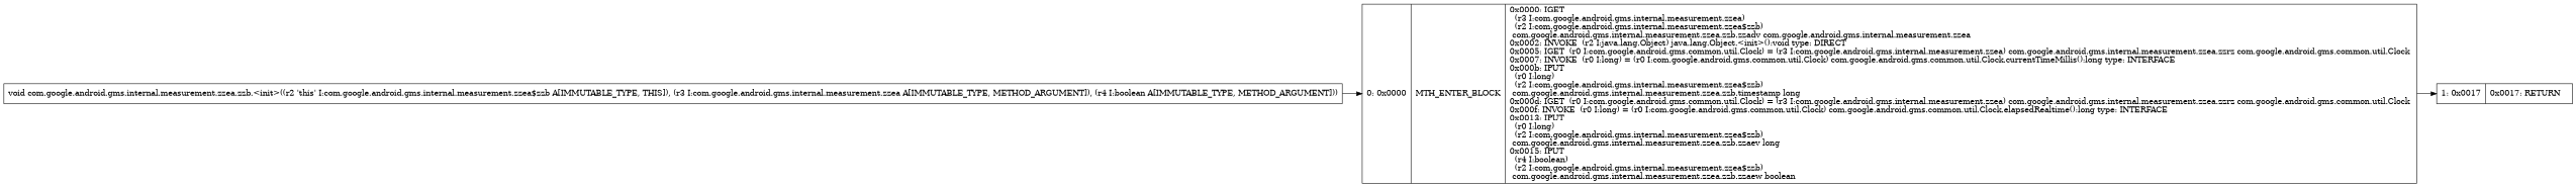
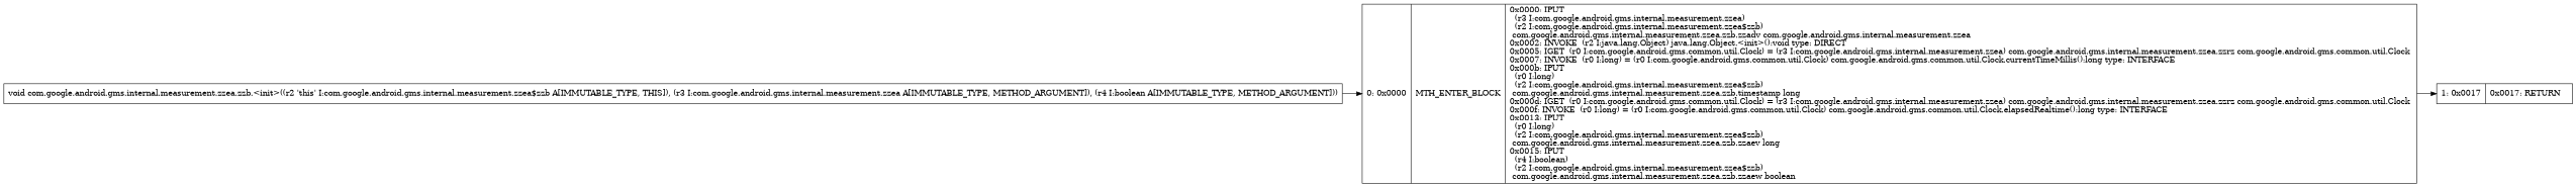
  digraph {
    rankdir=LR
    fontname="DejaVu Serif"
    node [shape=record fontname="DejaVu Serif"]
    edge [fontname="DejaVu Serif"]
-   n1 [label="{0\:\ 0x0000|MTH_ENTER_BLOCK\l|0x0000: IGET  \l  (r3 I:com.google.android.gms.internal.measurement.zzea)\l  (r2 I:com.google.android.gms.internal.measurement.zzea$zzb)\l com.google.android.gms.internal.measurement.zzea.zzb.zzadv com.google.android.gms.internal.measurement.zzea \l0x0002: INVOKE  (r2 I:java.lang.Object) java.lang.Object.\<init\>():void type: DIRECT \l0x0005: IGET  (r0 I:com.google.android.gms.common.util.Clock) = (r3 I:com.google.android.gms.internal.measurement.zzea) com.google.android.gms.internal.measurement.zzea.zzrz com.google.android.gms.common.util.Clock \l0x0007: INVOKE  (r0 I:long) = (r0 I:com.google.android.gms.common.util.Clock) com.google.android.gms.common.util.Clock.currentTimeMillis():long type: INTERFACE \l0x000b: IPUT  \l  (r0 I:long)\l  (r2 I:com.google.android.gms.internal.measurement.zzea$zzb)\l com.google.android.gms.internal.measurement.zzea.zzb.timestamp long \l0x000d: IGET  (r0 I:com.google.android.gms.common.util.Clock) = (r3 I:com.google.android.gms.internal.measurement.zzea) com.google.android.gms.internal.measurement.zzea.zzrz com.google.android.gms.common.util.Clock \l0x000f: INVOKE  (r0 I:long) = (r0 I:com.google.android.gms.common.util.Clock) com.google.android.gms.common.util.Clock.elapsedRealtime():long type: INTERFACE \l0x0013: IPUT  \l  (r0 I:long)\l  (r2 I:com.google.android.gms.internal.measurement.zzea$zzb)\l com.google.android.gms.internal.measurement.zzea.zzb.zzaev long \l0x0015: IPUT  \l  (r4 I:boolean)\l  (r2 I:com.google.android.gms.internal.measurement.zzea$zzb)\l com.google.android.gms.internal.measurement.zzea.zzb.zzaew boolean \l}"]
+   n1 [label="{0\:\ 0x0000|MTH_ENTER_BLOCK\l|0x0000: IPUT  \l  (r3 I:com.google.android.gms.internal.measurement.zzea)\l  (r2 I:com.google.android.gms.internal.measurement.zzea$zzb)\l com.google.android.gms.internal.measurement.zzea.zzb.zzadv com.google.android.gms.internal.measurement.zzea \l0x0002: INVOKE  (r2 I:java.lang.Object) java.lang.Object.\<init\>():void type: DIRECT \l0x0005: IGET  (r0 I:com.google.android.gms.common.util.Clock) = (r3 I:com.google.android.gms.internal.measurement.zzea) com.google.android.gms.internal.measurement.zzea.zzrz com.google.android.gms.common.util.Clock \l0x0007: INVOKE  (r0 I:long) = (r0 I:com.google.android.gms.common.util.Clock) com.google.android.gms.common.util.Clock.currentTimeMillis():long type: INTERFACE \l0x000b: IPUT  \l  (r0 I:long)\l  (r2 I:com.google.android.gms.internal.measurement.zzea$zzb)\l com.google.android.gms.internal.measurement.zzea.zzb.timestamp long \l0x000d: IGET  (r0 I:com.google.android.gms.common.util.Clock) = (r3 I:com.google.android.gms.internal.measurement.zzea) com.google.android.gms.internal.measurement.zzea.zzrz com.google.android.gms.common.util.Clock \l0x000f: INVOKE  (r0 I:long) = (r0 I:com.google.android.gms.common.util.Clock) com.google.android.gms.common.util.Clock.elapsedRealtime():long type: INTERFACE \l0x0013: IPUT  \l  (r0 I:long)\l  (r2 I:com.google.android.gms.internal.measurement.zzea$zzb)\l com.google.android.gms.internal.measurement.zzea.zzb.zzaev long \l0x0015: IPUT  \l  (r4 I:boolean)\l  (r2 I:com.google.android.gms.internal.measurement.zzea$zzb)\l com.google.android.gms.internal.measurement.zzea.zzb.zzaew boolean \l}"]
    n2 [label="{1\:\ 0x0017|0x0017: RETURN   \l}"]
    n3 [label="{void com.google.android.gms.internal.measurement.zzea.zzb.\<init\>((r2 'this' I:com.google.android.gms.internal.measurement.zzea$zzb A[IMMUTABLE_TYPE, THIS]), (r3 I:com.google.android.gms.internal.measurement.zzea A[IMMUTABLE_TYPE, METHOD_ARGUMENT]), (r4 I:boolean A[IMMUTABLE_TYPE, METHOD_ARGUMENT])) }"]
    n1 -> n2
    n3 -> n1
  }
